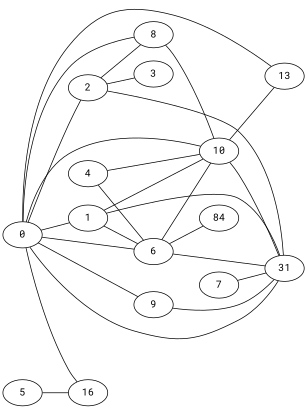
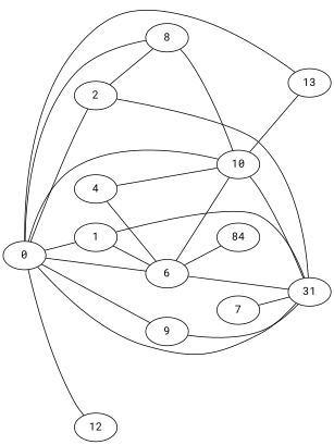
  digraph {
    fontname="Roboto Mono"
    rankdir=LR
    node [fontname="Roboto Mono"]
    edge [arrowhead=both fontname="Roboto Mono"]
    0
    1
    2
    6
    8
    9
    10
    n8 [label=31]
-   12 [label=16]
+   12
    13
-   3
    n12 [label=84]
    4
-   5
    7
    0 -> 1
    0 -> 2
    0 -> 6
    0 -> 8
    0 -> 9
    0 -> 10
-   0 -> n8
+   n8 -> 0
    0 -> 12
    0 -> 13
    1 -> 6
-   1 -> 10
    1 -> n8
    2 -> 8
    2 -> n8
-   2 -> 3
    6 -> 10
    6 -> n8
    6 -> n12
    8 -> 10
    9 -> n8
    10 -> n8
    10 -> 13
    4 -> 6
    4 -> 10
-   5 -> 12
    7 -> n8
  }
